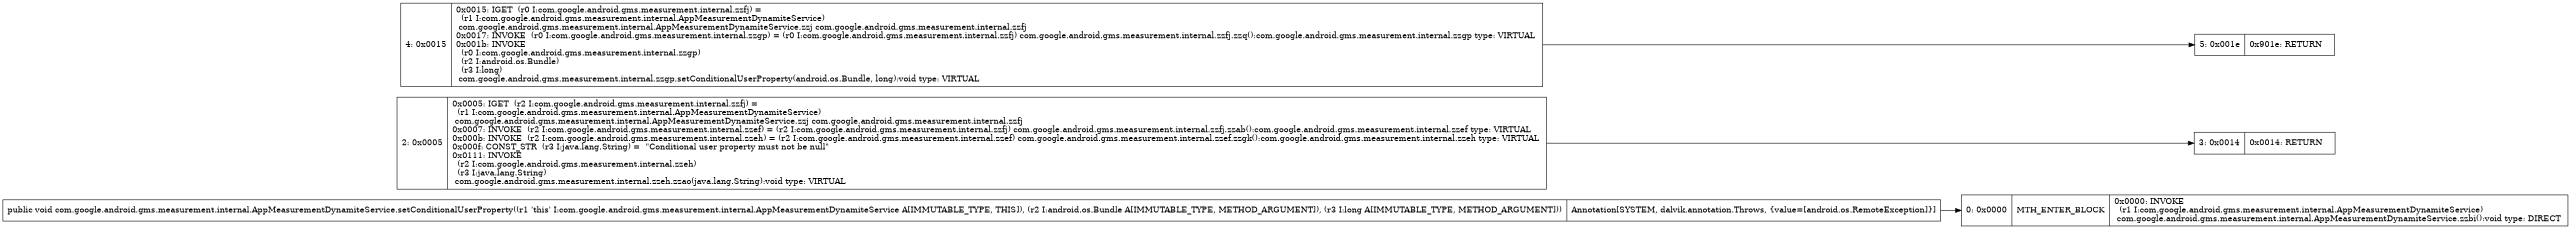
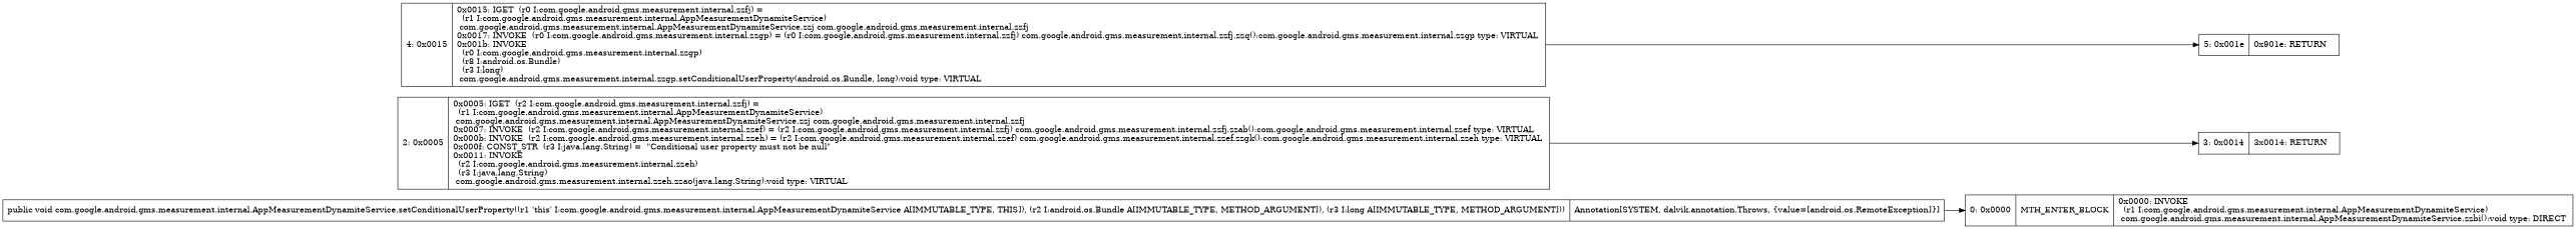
  digraph {
    rankdir=LR
    node [shape=record]
    n1 [label="{0\:\ 0x0000|MTH_ENTER_BLOCK\l|0x0000: INVOKE  \l  (r1 I:com.google.android.gms.measurement.internal.AppMeasurementDynamiteService)\l com.google.android.gms.measurement.internal.AppMeasurementDynamiteService.zzbi():void type: DIRECT \l}"]
-   n2 [label="{2\:\ 0x0005|0x0005: IGET  (r2 I:com.google.android.gms.measurement.internal.zzfj) = \l  (r1 I:com.google.android.gms.measurement.internal.AppMeasurementDynamiteService)\l com.google.android.gms.measurement.internal.AppMeasurementDynamiteService.zzj com.google.android.gms.measurement.internal.zzfj \l0x0007: INVOKE  (r2 I:com.google.android.gms.measurement.internal.zzef) = (r2 I:com.google.android.gms.measurement.internal.zzfj) com.google.android.gms.measurement.internal.zzfj.zzab():com.google.android.gms.measurement.internal.zzef type: VIRTUAL \l0x000b: INVOKE  (r2 I:com.google.android.gms.measurement.internal.zzeh) = (r2 I:com.google.android.gms.measurement.internal.zzef) com.google.android.gms.measurement.internal.zzef.zzgk():com.google.android.gms.measurement.internal.zzeh type: VIRTUAL \l0x000f: CONST_STR  (r3 I:java.lang.String) =  \"Conditional user property must not be null\" \l0x0111: INVOKE  \l  (r2 I:com.google.android.gms.measurement.internal.zzeh)\l  (r3 I:java.lang.String)\l com.google.android.gms.measurement.internal.zzeh.zzao(java.lang.String):void type: VIRTUAL \l}"]
-   n3 [label="{3\:\ 0x0014|0x0014: RETURN   \l}"]
-   n4 [label="{4\:\ 0x0015|0x0015: IGET  (r0 I:com.google.android.gms.measurement.internal.zzfj) = \l  (r1 I:com.google.android.gms.measurement.internal.AppMeasurementDynamiteService)\l com.google.android.gms.measurement.internal.AppMeasurementDynamiteService.zzj com.google.android.gms.measurement.internal.zzfj \l0x0017: INVOKE  (r0 I:com.google.android.gms.measurement.internal.zzgp) = (r0 I:com.google.android.gms.measurement.internal.zzfj) com.google.android.gms.measurement.internal.zzfj.zzq():com.google.android.gms.measurement.internal.zzgp type: VIRTUAL \l0x001b: INVOKE  \l  (r0 I:com.google.android.gms.measurement.internal.zzgp)\l  (r2 I:android.os.Bundle)\l  (r3 I:long)\l com.google.android.gms.measurement.internal.zzgp.setConditionalUserProperty(android.os.Bundle, long):void type: VIRTUAL \l}"]
+   n2 [label="{2\:\ 0x0005|0x0005: IGET  (r2 I:com.google.android.gms.measurement.internal.zzfj) = \l  (r1 I:com.google.android.gms.measurement.internal.AppMeasurementDynamiteService)\l com.google.android.gms.measurement.internal.AppMeasurementDynamiteService.zzj com.google.android.gms.measurement.internal.zzfj \l0x0007: INVOKE  (r2 I:com.google.android.gms.measurement.internal.zzef) = (r2 I:com.google.android.gms.measurement.internal.zzfj) com.google.android.gms.measurement.internal.zzfj.zzab():com.google.android.gms.measurement.internal.zzef type: VIRTUAL \l0x000b: INVOKE  (r2 I:com.google.android.gms.measurement.internal.zzeh) = (r2 I:com.google.android.gms.measurement.internal.zzef) com.google.android.gms.measurement.internal.zzef.zzgk():com.google.android.gms.measurement.internal.zzeh type: VIRTUAL \l0x000f: CONST_STR  (r3 I:java.lang.String) =  \"Conditional user property must not be null\" \l0x0011: INVOKE  \l  (r2 I:com.google.android.gms.measurement.internal.zzeh)\l  (r3 I:java.lang.String)\l com.google.android.gms.measurement.internal.zzeh.zzao(java.lang.String):void type: VIRTUAL \l}"]
+   n3 [label="{3\:\ 0x0014|3x0014: RETURN   \l}"]
+   n4 [label="{4\:\ 0x0015|0x0015: IGET  (r0 I:com.google.android.gms.measurement.internal.zzfj) = \l  (r1 I:com.google.android.gms.measurement.internal.AppMeasurementDynamiteService)\l com.google.android.gms.measurement.internal.AppMeasurementDynamiteService.zzj com.google.android.gms.measurement.internal.zzfj \l0x0017: INVOKE  (r0 I:com.google.android.gms.measurement.internal.zzgp) = (r0 I:com.google.android.gms.measurement.internal.zzfj) com.google.android.gms.measurement.internal.zzfj.zzq():com.google.android.gms.measurement.internal.zzgp type: VIRTUAL \l0x001b: INVOKE  \l  (r0 I:com.google.android.gms.measurement.internal.zzgp)\l  (r8 I:android.os.Bundle)\l  (r3 I:long)\l com.google.android.gms.measurement.internal.zzgp.setConditionalUserProperty(android.os.Bundle, long):void type: VIRTUAL \l}"]
    n5 [label="{5\:\ 0x001e|0x901e: RETURN   \l}"]
    n6 [label="{public void com.google.android.gms.measurement.internal.AppMeasurementDynamiteService.setConditionalUserProperty((r1 'this' I:com.google.android.gms.measurement.internal.AppMeasurementDynamiteService A[IMMUTABLE_TYPE, THIS]), (r2 I:android.os.Bundle A[IMMUTABLE_TYPE, METHOD_ARGUMENT]), (r3 I:long A[IMMUTABLE_TYPE, METHOD_ARGUMENT]))  | Annotation[SYSTEM, dalvik.annotation.Throws, \{value=[android.os.RemoteException]\}]\l}"]
    n2 -> n3
    n4 -> n5
    n6 -> n1
  }
